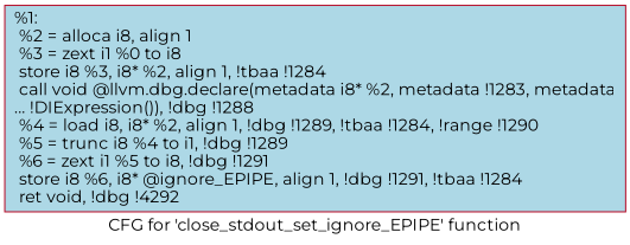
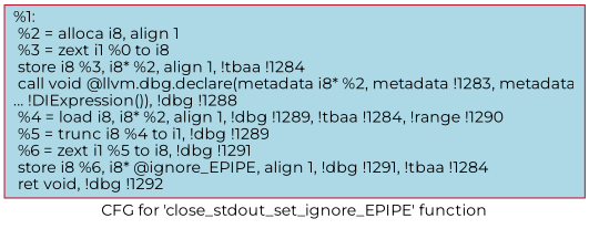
  digraph {
    label="CFG for 'close_stdout_set_ignore_EPIPE' function"
    rankdir=LR
    fontname=Montserrat
-   n1 [color="#b70d28ff" fillcolor=lightblue label="{%1:\l  %2 = alloca i8, align 1\l  %3 = zext i1 %0 to i8\l  store i8 %3, i8* %2, align 1, !tbaa !1284\l  call void @llvm.dbg.declare(metadata i8* %2, metadata !1283, metadata\l... !DIExpression()), !dbg !1288\l  %4 = load i8, i8* %2, align 1, !dbg !1289, !tbaa !1284, !range !1290\l  %5 = trunc i8 %4 to i1, !dbg !1289\l  %6 = zext i1 %5 to i8, !dbg !1291\l  store i8 %6, i8* @ignore_EPIPE, align 1, !dbg !1291, !tbaa !1284\l  ret void, !dbg !4292\l}" shape=record style=filled fontname=Montserrat]
+   n1 [color="#b70d28ff" fillcolor=lightblue label="{%1:\l  %2 = alloca i8, align 1\l  %3 = zext i1 %0 to i8\l  store i8 %3, i8* %2, align 1, !tbaa !1284\l  call void @llvm.dbg.declare(metadata i8* %2, metadata !1283, metadata\l... !DIExpression()), !dbg !1288\l  %4 = load i8, i8* %2, align 1, !dbg !1289, !tbaa !1284, !range !1290\l  %5 = trunc i8 %4 to i1, !dbg !1289\l  %6 = zext i1 %5 to i8, !dbg !1291\l  store i8 %6, i8* @ignore_EPIPE, align 1, !dbg !1291, !tbaa !1284\l  ret void, !dbg !1292\l}" shape=record style=filled fontname=Montserrat]
  }
